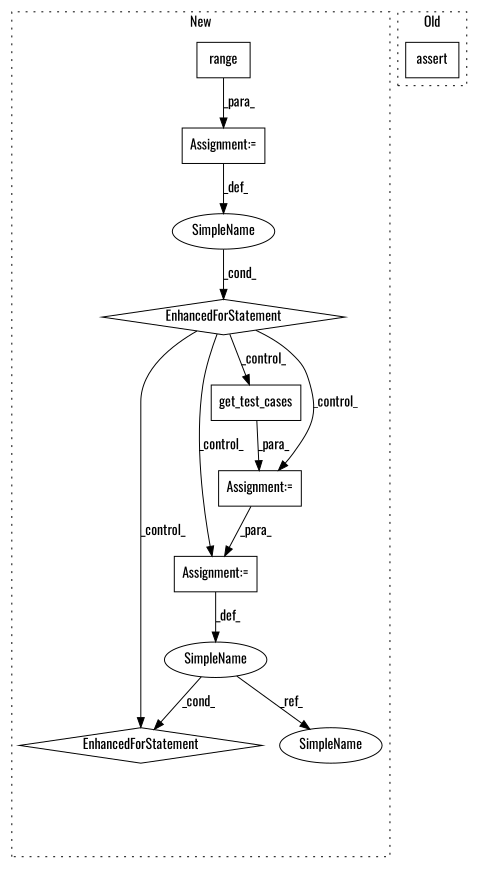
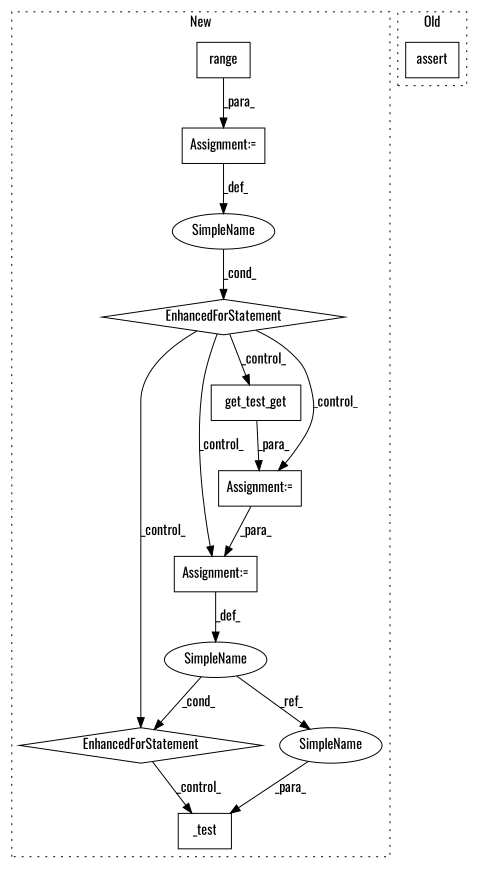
  digraph {
    fontname=Oswald
    node [a=32 fontname=Oswald l="6,1" s="3054,3124" shape=box]
    edge [fontname=Oswald]
-   n1 [l=16 label=get_test_cases s=3145]
+   n1 [l=16 label=get_test_get s=3145]
+   n2 [label=_test s="3294,3319"]
    n3 [a=70 l="53,2" label=EnhancedForStatement shape=diamond]
    n4 [label=range s="3115,3123"]
    n5 [a=70 l="86,2" label=EnhancedForStatement s="3169,3282" shape=diamond]
    n6 [a=42 l=10 label=SimpleName s=3259 shape=ellipse]
    n7 [a=42 l=1 label=SimpleName s=3111 shape=ellipse]
    n8 [a=7 l="53,2" label="Assignment:="]
    n9 [a=7 l="86,2" label="Assignment:=" s="3169,3282"]
    n10 [a=7 l=1 label="Assignment:=" s=3144]
    n11 [a=42 l=10 label=SimpleName s=3309 shape=ellipse]
    n12 [a=6 l=7 label=assert s=795]
    subgraph cluster_1 {
      label=New
      style=dotted
      n1
+     n2
      n3
      n4
      n5
      n6
      n7
      n8
      n9
      n10
      n11
    }
    subgraph cluster_2 {
      label=Old
      style=dotted
      n12
    }
    n1 -> n10 [label=_para_]
    n3 -> n1 [label=_control_]
    n3 -> n5 [label=_control_]
    n3 -> n9 [label=_control_]
    n3 -> n10 [label=_control_]
    n4 -> n8 [label=_para_]
+   n5 -> n2 [label=_control_]
    n6 -> n5 [label=_cond_]
    n6 -> n11 [label=_ref_]
    n7 -> n3 [label=_cond_]
    n8 -> n7 [label=_def_]
    n9 -> n6 [label=_def_]
    n10 -> n9 [label=_para_]
+   n11 -> n2 [label=_para_]
  }
